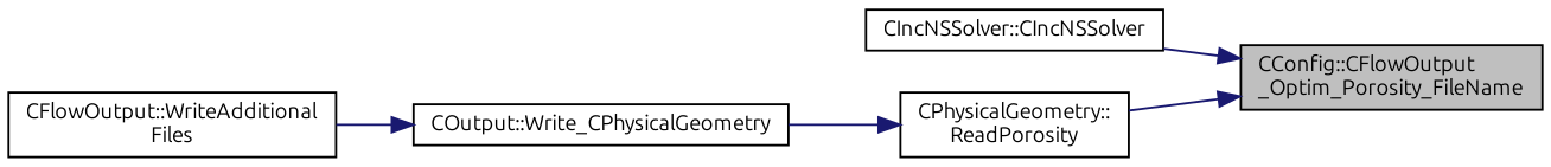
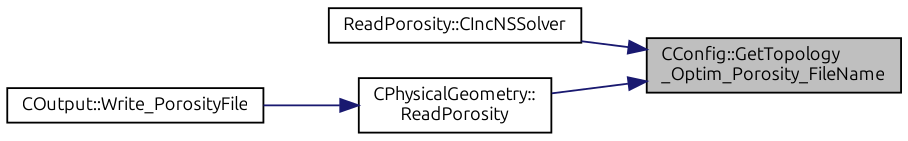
  digraph {
    fontname=Ubuntu
    rankdir=RL
    node [color=black fillcolor=white fontname=Ubuntu fontsize=10 shape=record style=filled]
    edge [color=midnightblue dir=back fontname=Ubuntu fontsize=10 labelfontname=Helvetica labelfontsize=10 style=solid]
-   n1 [fillcolor=grey75 fontcolor=black height=0.2 label="CConfig::CFlowOutput\l_Optim_Porosity_FileName" width=0.4]
-   n2 [height=0.2 label="CIncNSSolver::CIncNSSolver" width=0.4]
+   n1 [fillcolor=grey75 fontcolor=black height=0.2 label="CConfig::GetTopology\l_Optim_Porosity_FileName" width=0.4]
+   n2 [height=0.2 label="ReadPorosity::CIncNSSolver" width=0.4]
    n3 [height=0.2 label="CPhysicalGeometry::\lReadPorosity" width=0.4]
-   n4 [height=0.2 label="COutput::Write_CPhysicalGeometry" width=0.4]
-   n5 [height=0.2 label="CFlowOutput::WriteAdditional\lFiles" width=0.4]
+   n4 [height=0.2 label="COutput::Write_PorosityFile" width=0.4]
    n1 -> n2
    n1 -> n3
    n3 -> n4
-   n4 -> n5
  }
